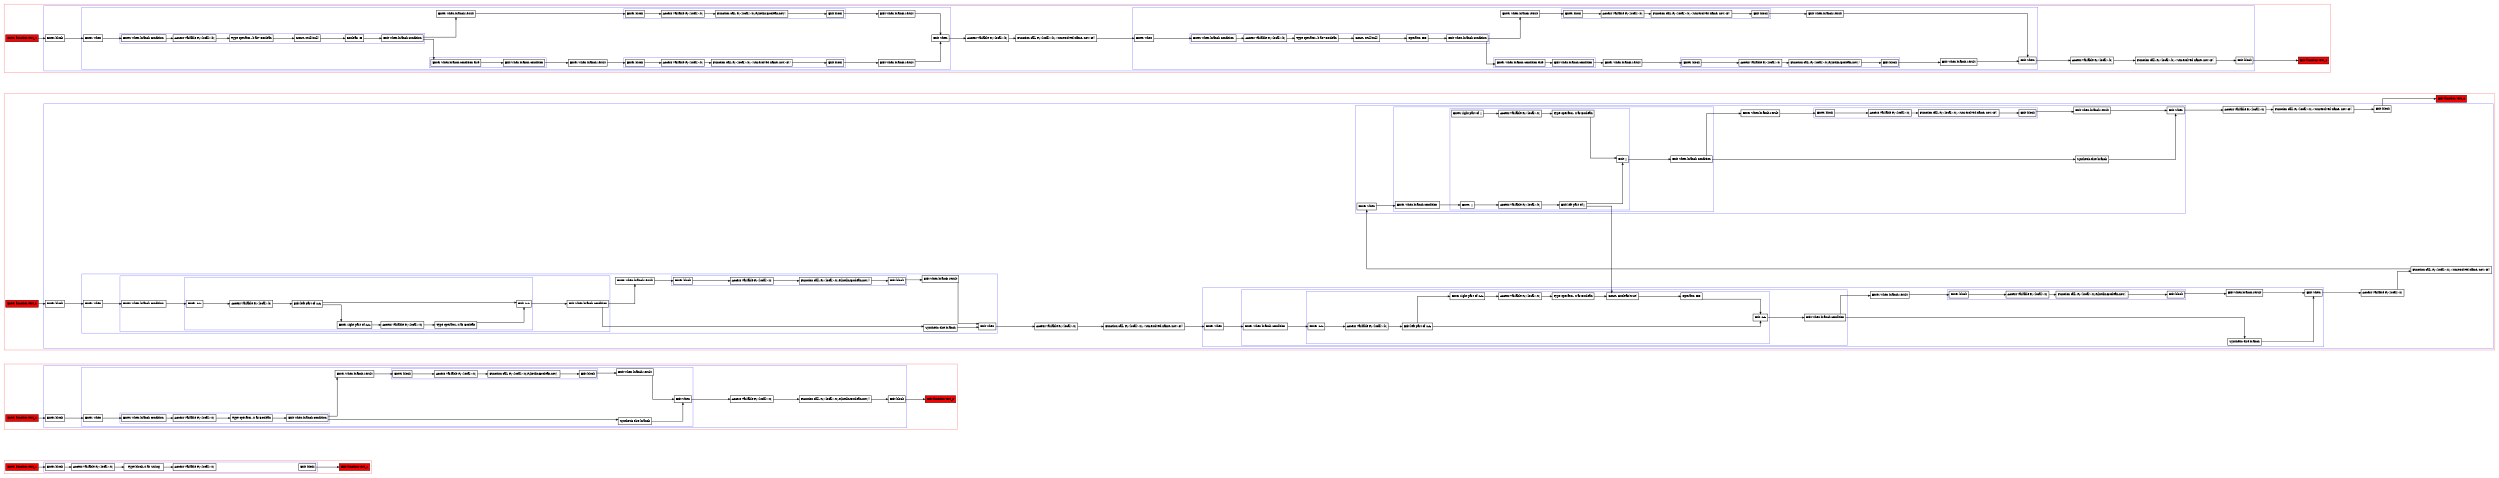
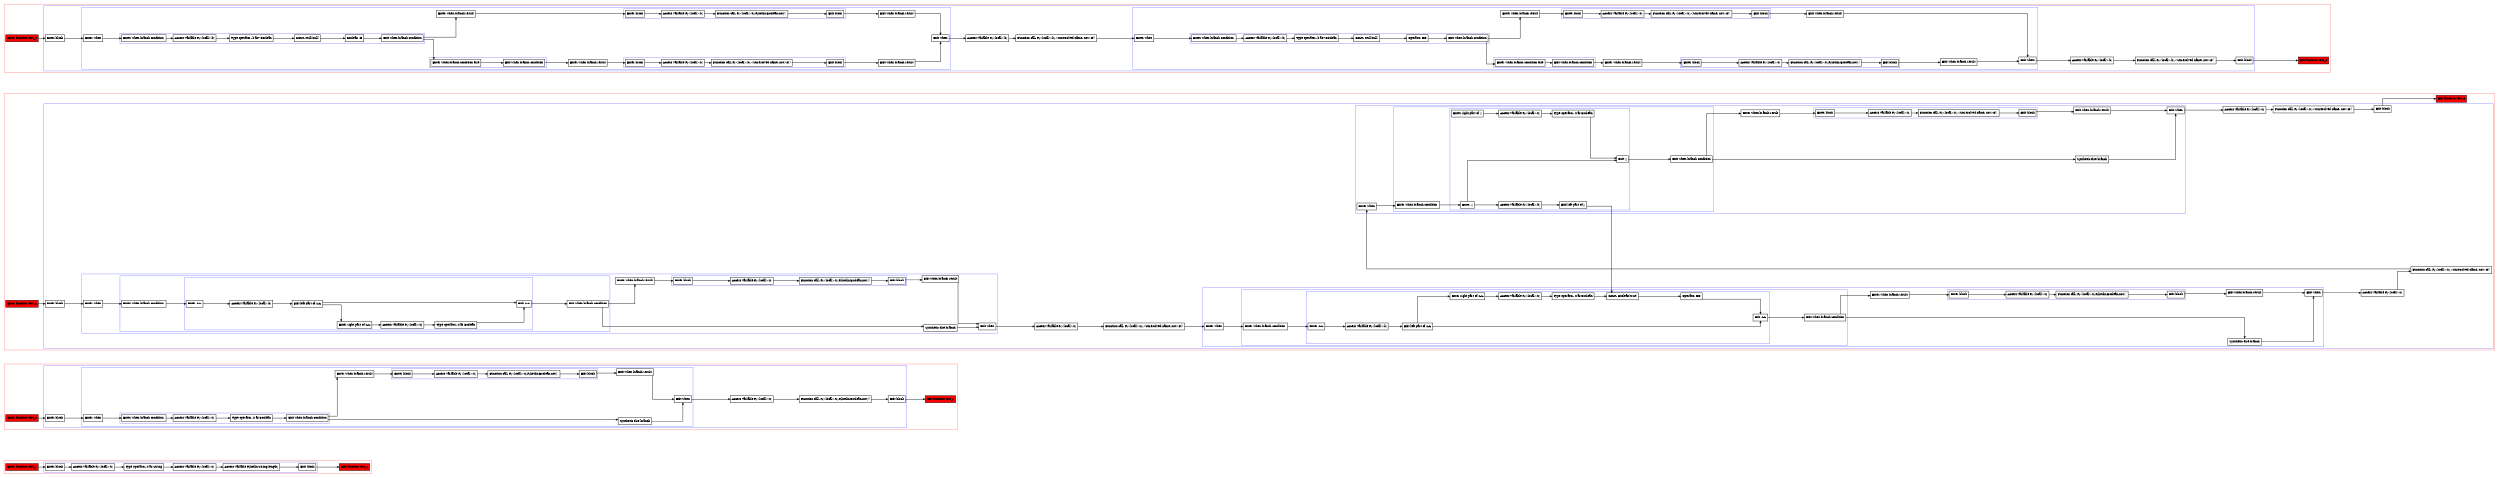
  digraph {
    nodesep=3
    rankdir=LR
    splines=ortho
    node [penwidth=2 shape=box]
    edge [penwidth=2]
    n1 [label="Enter block"]
    n2 [label="Access variable R|<local>/x|"]
-   n3 [label="Type block: x as String"]
+   n3 [label="Type operator: x as String"]
    n4 [label="Access variable R|<local>/x|"]
+   n5 [label="Access variable R|kotlin/String.length|"]
    n6 [label="Exit block"]
    n7 [fillcolor=red label="Enter function test_1" style=filled]
    n8 [fillcolor=red label="Exit function test_1" style=filled]
    n9 [label="Enter when branch condition "]
    n10 [label="Access variable R|<local>/x|"]
    n11 [label="Type operator: x as Boolean"]
    n12 [label="Exit when branch condition"]
    n13 [label="Enter block"]
    n14 [label="Access variable R|<local>/x|"]
    n15 [label="Function call: R|<local>/x|.R|kotlin/Boolean.not|()"]
    n16 [label="Exit block"]
    n17 [label="Enter when"]
    n18 [label="Synthetic else branch"]
    n19 [label="Enter when branch result"]
    n20 [label="Exit when branch result"]
    n21 [label="Exit when"]
    n22 [label="Enter block"]
    n23 [label="Access variable R|<local>/x|"]
    n24 [label="Function call: R|<local>/x|.R|kotlin/Boolean.not|()"]
    n25 [label="Exit block"]
    n26 [fillcolor=red label="Enter function test_2" style=filled]
    n27 [fillcolor=red label="Exit function test_2" style=filled]
    n28 [label="Enter &&"]
    n29 [label="Access variable R|<local>/b|"]
    n30 [label="Exit left part of &&"]
    n31 [label="Enter right part of &&"]
    n32 [label="Access variable R|<local>/x|"]
    n33 [label="Type operator: x as Boolean"]
    n34 [label="Exit &&"]
    n35 [label="Enter when branch condition "]
    n36 [label="Exit when branch condition"]
    n37 [label="Enter block"]
    n38 [label="Access variable R|<local>/x|"]
    n39 [label="Function call: R|<local>/x|.R|kotlin/Boolean.not|()"]
    n40 [label="Exit block"]
    n41 [label="Enter when"]
    n42 [label="Synthetic else branch"]
    n43 [label="Enter when branch result"]
    n44 [label="Exit when branch result"]
    n45 [label="Exit when"]
    n46 [label="Enter &&"]
    n47 [label="Access variable R|<local>/b|"]
    n48 [label="Exit left part of &&"]
    n49 [label="Enter right part of &&"]
    n50 [label="Access variable R|<local>/x|"]
    n51 [label="Type operator: x as Boolean"]
    n52 [label="Const: Boolean(true)"]
    n53 [label="Operator =="]
    n54 [label="Exit &&"]
    n55 [label="Enter when branch condition "]
    n56 [label="Exit when branch condition"]
    n57 [label="Enter block"]
    n58 [label="Access variable R|<local>/x|"]
    n59 [label="Function call: R|<local>/x|.R|kotlin/Boolean.not|()"]
    n60 [label="Exit block"]
    n61 [label="Enter when"]
    n62 [label="Synthetic else branch"]
    n63 [label="Enter when branch result"]
    n64 [label="Exit when branch result"]
    n65 [label="Exit when"]
    n66 [label="Enter ||"]
    n67 [label="Access variable R|<local>/b|"]
    n68 [label="Exit left part of ||"]
    n69 [label="Enter right part of ||"]
    n70 [label="Access variable R|<local>/x|"]
    n71 [label="Type operator: x as Boolean"]
    n72 [label="Exit ||"]
    n73 [label="Enter when branch condition "]
    n74 [label="Exit when branch condition"]
    n75 [label="Enter block"]
    n76 [label="Access variable R|<local>/x|"]
    n77 [label="Function call: R|<local>/x|.<Unresolved name: not>#()"]
    n78 [label="Exit block"]
    n79 [label="Enter when"]
    n80 [label="Synthetic else branch"]
    n81 [label="Enter when branch result"]
    n82 [label="Exit when branch result"]
    n83 [label="Exit when"]
    n84 [label="Enter block"]
    n85 [label="Access variable R|<local>/x|"]
    n86 [label="Function call: R|<local>/x|.<Unresolved name: not>#()"]
    n87 [label="Access variable R|<local>/x|"]
    n88 [label="Function call: R|<local>/x|.<Unresolved name: not>#()"]
    n89 [label="Access variable R|<local>/x|"]
    n90 [label="Function call: R|<local>/x|.<Unresolved name: not>#()"]
    n91 [label="Exit block"]
    n92 [fillcolor=red label="Enter function test_3" style=filled]
    n93 [fillcolor=red label="Exit function test_3" style=filled]
    n94 [label="Enter block"]
    n95 [label="Access variable R|<local>/b|"]
    n96 [label="Function call: R|<local>/b|.R|kotlin/Boolean.not|()"]
    n97 [label="Exit block"]
    n98 [label="Enter when branch condition "]
    n99 [label="Access variable R|<local>/b|"]
    n100 [label="Type operator: b as? Boolean"]
    n101 [label="Const: Null(null)"]
    n102 [label="Boolean !="]
    n103 [label="Exit when branch condition"]
    n104 [label="Enter when branch condition else"]
    n105 [label="Exit when branch condition"]
    n106 [label="Enter block"]
    n107 [label="Access variable R|<local>/b|"]
    n108 [label="Function call: R|<local>/b|.<Unresolved name: not>#()"]
    n109 [label="Exit block"]
    n110 [label="Enter when"]
    n111 [label="Enter when branch result"]
    n112 [label="Exit when branch result"]
    n113 [label="Enter when branch result"]
    n114 [label="Exit when branch result"]
    n115 [label="Exit when"]
    n116 [label="Enter when branch condition "]
    n117 [label="Access variable R|<local>/b|"]
    n118 [label="Type operator: b as? Boolean"]
    n119 [label="Const: Null(null)"]
    n120 [label="Operator =="]
    n121 [label="Exit when branch condition"]
    n122 [label="Enter when branch condition else"]
    n123 [label="Exit when branch condition"]
    n124 [label="Enter block"]
    n125 [label="Access variable R|<local>/b|"]
    n126 [label="Function call: R|<local>/b|.R|kotlin/Boolean.not|()"]
    n127 [label="Exit block"]
    n128 [label="Enter block"]
    n129 [label="Access variable R|<local>/b|"]
    n130 [label="Function call: R|<local>/b|.<Unresolved name: not>#()"]
    n131 [label="Exit block"]
    n132 [label="Enter when"]
    n133 [label="Enter when branch result"]
    n134 [label="Exit when branch result"]
    n135 [label="Enter when branch result"]
    n136 [label="Exit when branch result"]
    n137 [label="Exit when"]
    n138 [label="Enter block"]
    n139 [label="Access variable R|<local>/b|"]
    n140 [label="Function call: R|<local>/b|.<Unresolved name: not>#()"]
    n141 [label="Access variable R|<local>/b|"]
    n142 [label="Function call: R|<local>/b|.<Unresolved name: not>#()"]
    n143 [label="Exit block"]
    n144 [fillcolor=red label="Enter function test_4" style=filled]
    n145 [fillcolor=red label="Exit function test_4" style=filled]
    subgraph cluster_1 {
      color=red
      n7
      n8
      subgraph cluster_2 {
        color=blue
        n1
        n2
        n3
        n4
+       n5
        n6
      }
    }
    subgraph cluster_3 {
      color=red
      n26
      n27
      subgraph cluster_4 {
        color=blue
        n22
        n23
        n24
        n25
        subgraph cluster_5 {
          color=blue
          n17
          n18
          n19
          n20
          n21
          subgraph cluster_6 {
            color=blue
            n9
            n10
            n11
            n12
          }
          subgraph cluster_7 {
            color=blue
            n13
            n14
            n15
            n16
          }
        }
      }
    }
    subgraph cluster_8 {
      color=red
      n92
      n93
      subgraph cluster_9 {
        color=blue
        n84
        n85
        n86
        n87
        n88
        n89
        n90
        n91
        subgraph cluster_10 {
          color=blue
          n41
          n42
          n43
          n44
          n45
          subgraph cluster_11 {
            color=blue
            n35
            n36
            subgraph cluster_12 {
              color=blue
              n28
              n29
              n30
              n31
              n32
              n33
              n34
            }
          }
          subgraph cluster_13 {
            color=blue
            n37
            n38
            n39
            n40
          }
        }
        subgraph cluster_14 {
          color=blue
          n61
          n62
          n63
          n64
          n65
          subgraph cluster_15 {
            color=blue
            n55
            n56
            subgraph cluster_16 {
              color=blue
              n46
              n47
              n48
              n49
              n50
              n51
              n52
              n53
              n54
            }
          }
          subgraph cluster_17 {
            color=blue
            n57
            n58
            n59
            n60
          }
        }
        subgraph cluster_18 {
          color=blue
          n79
          n80
          n81
          n82
          n83
          subgraph cluster_19 {
            color=blue
            n73
            n74
            subgraph cluster_20 {
              color=blue
              n66
              n67
              n68
              n69
              n70
              n71
              n72
            }
          }
          subgraph cluster_21 {
            color=blue
            n75
            n76
            n77
            n78
          }
        }
      }
    }
    subgraph cluster_22 {
      color=red
      n144
      n145
      subgraph cluster_23 {
        color=blue
        n138
        n139
        n140
        n141
        n142
        n143
        subgraph cluster_24 {
          color=blue
          n110
          n111
          n112
          n113
          n114
          n115
          subgraph cluster_25 {
            color=blue
            n94
            n95
            n96
            n97
          }
          subgraph cluster_26 {
            color=blue
            n98
            n99
            n100
            n101
            n102
            n103
          }
          subgraph cluster_27 {
            color=blue
            n104
            n105
          }
          subgraph cluster_28 {
            color=blue
            n106
            n107
            n108
            n109
          }
        }
        subgraph cluster_29 {
          color=blue
          n132
          n133
          n134
          n135
          n136
          n137
          subgraph cluster_30 {
            color=blue
            n116
            n117
            n118
            n119
            n120
            n121
          }
          subgraph cluster_31 {
            color=blue
            n122
            n123
          }
          subgraph cluster_32 {
            color=blue
            n124
            n125
            n126
            n127
          }
          subgraph cluster_33 {
            color=blue
            n128
            n129
            n130
            n131
          }
        }
      }
    }
    n1 -> n2
    n2 -> n3
    n3 -> n4
+   n4 -> n5
+   n5 -> n6
    n6 -> n8
    n7 -> n1
    n9 -> n10
    n10 -> n11
    n11 -> n12
    n12 -> n18
    n12 -> n19
    n13 -> n14
    n14 -> n15
    n15 -> n16
    n16 -> n20
    n17 -> n9
    n18 -> n21
    n19 -> n13
    n20 -> n21
    n21 -> n23
    n22 -> n17
    n23 -> n24
    n24 -> n25
    n25 -> n27
    n26 -> n22
    n28 -> n29
    n29 -> n30
    n30 -> n31
    n30 -> n34
    n31 -> n32
    n32 -> n33
    n33 -> n34
    n34 -> n36
    n35 -> n28
    n36 -> n42
    n36 -> n43
    n37 -> n38
    n38 -> n39
    n39 -> n40
    n40 -> n44
    n41 -> n35
    n42 -> n45
    n43 -> n37
    n44 -> n45
    n45 -> n85
    n46 -> n47
    n47 -> n48
    n48 -> n49
    n48 -> n54
    n49 -> n50
    n50 -> n51
    n51 -> n52
    n52 -> n53
    n53 -> n54
    n54 -> n56
    n55 -> n46
    n56 -> n62
    n56 -> n63
    n57 -> n58
    n58 -> n59
    n59 -> n60
    n60 -> n64
    n61 -> n55
    n62 -> n65
    n63 -> n57
    n64 -> n65
    n65 -> n87
    n66 -> n67
    n67 -> n68
    n68 -> n52
-   n68 -> n72
+   n66 -> n72
    n69 -> n70
    n70 -> n71
    n71 -> n72
    n72 -> n74
    n73 -> n66
    n74 -> n80
    n74 -> n81
    n75 -> n76
    n76 -> n77
    n77 -> n78
    n78 -> n82
    n79 -> n73
    n80 -> n83
    n81 -> n75
    n82 -> n83
    n83 -> n89
    n84 -> n41
    n85 -> n86
    n86 -> n61
    n87 -> n88
    n88 -> n79
    n89 -> n90
    n90 -> n91
    n91 -> n93
    n92 -> n84
    n94 -> n95
    n95 -> n96
    n96 -> n97
    n97 -> n114
    n98 -> n99
    n99 -> n100
    n100 -> n101
    n101 -> n102
    n102 -> n103
    n103 -> n104
    n103 -> n113
    n104 -> n105
    n105 -> n111
    n106 -> n107
    n107 -> n108
    n108 -> n109
    n109 -> n112
    n110 -> n98
    n111 -> n106
    n112 -> n115
    n113 -> n94
    n114 -> n115
    n115 -> n139
    n116 -> n117
    n117 -> n118
    n118 -> n119
    n119 -> n120
    n120 -> n121
    n121 -> n122
    n121 -> n135
    n122 -> n123
    n123 -> n133
    n124 -> n125
    n125 -> n126
    n126 -> n127
    n127 -> n134
    n128 -> n129
    n129 -> n130
    n130 -> n131
    n131 -> n136
    n132 -> n116
    n133 -> n124
    n134 -> n137
    n135 -> n128
    n136 -> n137
    n137 -> n141
    n138 -> n110
    n139 -> n140
    n140 -> n132
    n141 -> n142
    n142 -> n143
    n143 -> n145
    n144 -> n138
  }
